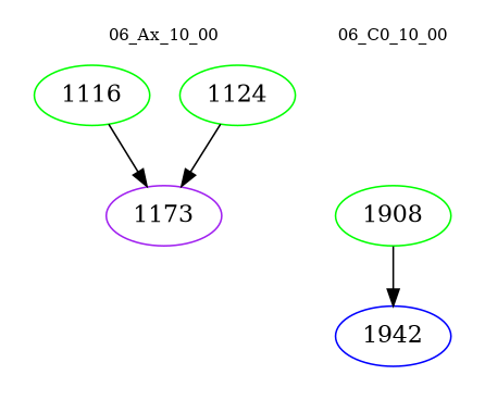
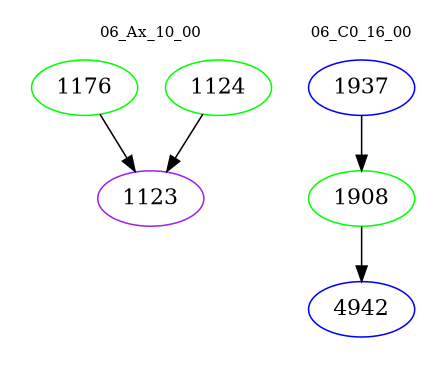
  digraph {
    node [color=green]
    edge [color=black]
    n1 [label=1124]
-   n2 [label=1116]
-   n3 [color=purple label=1173]
+   n2 [label=1176]
+   n3 [color=purple label=1123]
+   n4 [color=blue label=1937]
    n5 [label=1908]
-   n6 [color=blue label=1942]
+   n6 [color=blue label=4942]
    subgraph cluster_1 {
      color=white
      fontsize=10
      label="06_Ax_10_00"
      n1
      n2
      n3
    }
    subgraph cluster_2 {
      color=white
      fontsize=10
-     label="06_C0_10_00"
+     label="06_C0_16_00"
+     n4
      n5
      n6
    }
    n1 -> n3
    n2 -> n3
+   n4 -> n5
    n5 -> n6
  }
